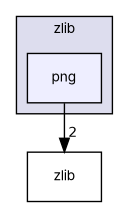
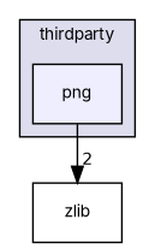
  digraph {
    compound=true
    fontname=Inter
    node [fontname=Inter fontsize=10 shape=box]
    n1 [fillcolor="#eeeeff" label=png pencolor=black style=filled]
    n2 [label=zlib]
    subgraph cluster_1 {
      bgcolor="#ddddee"
      fontsize=10
-     label=zlib
+     label=thirdparty
      pencolor=black
      n1
    }
    n1 -> n2 [headlabel=2 labeldistance=1.5 labelfontname=Helvetica labelfontsize=10 fontname=Inter]
  }
